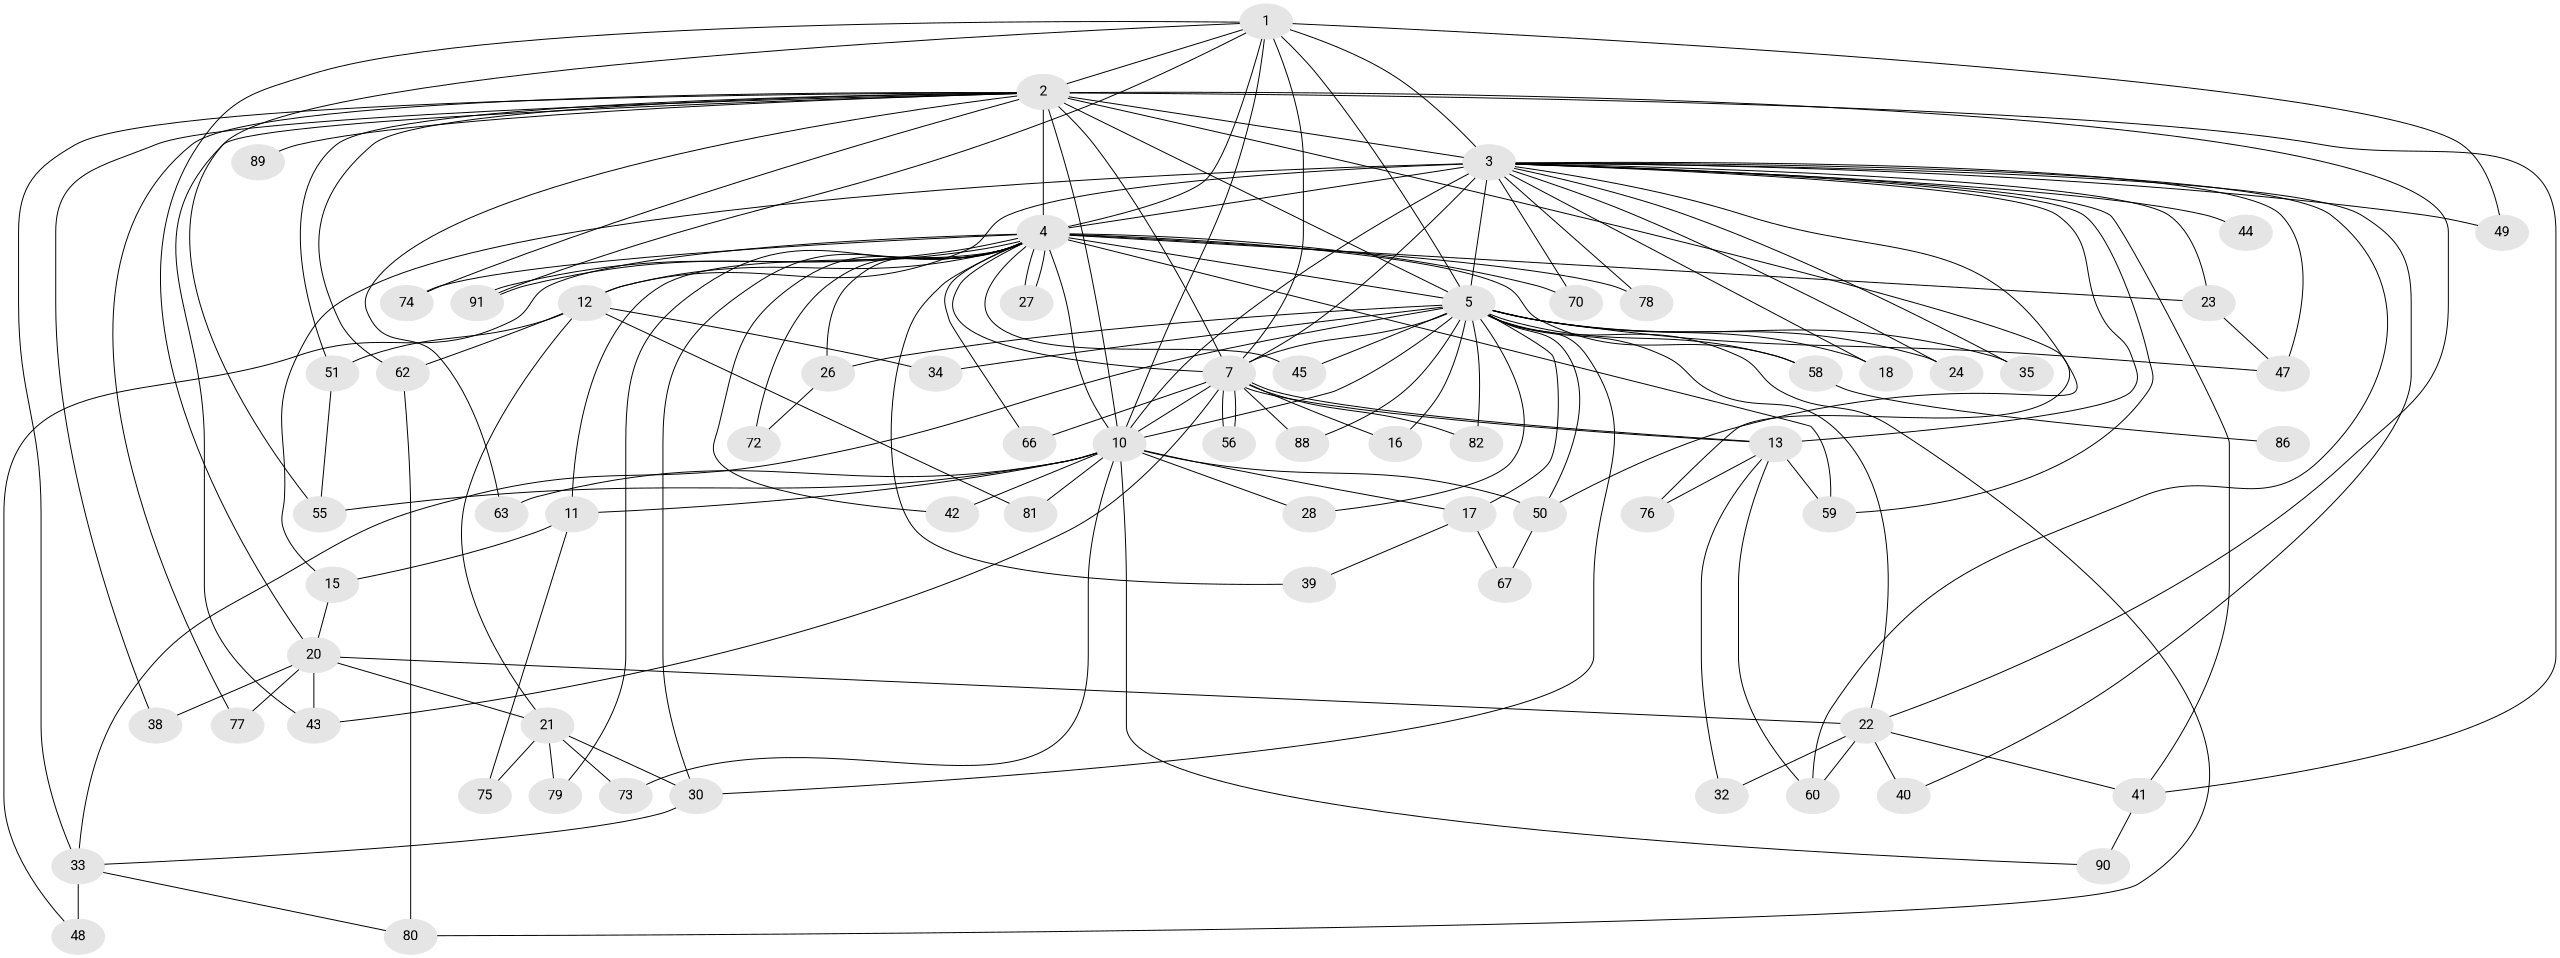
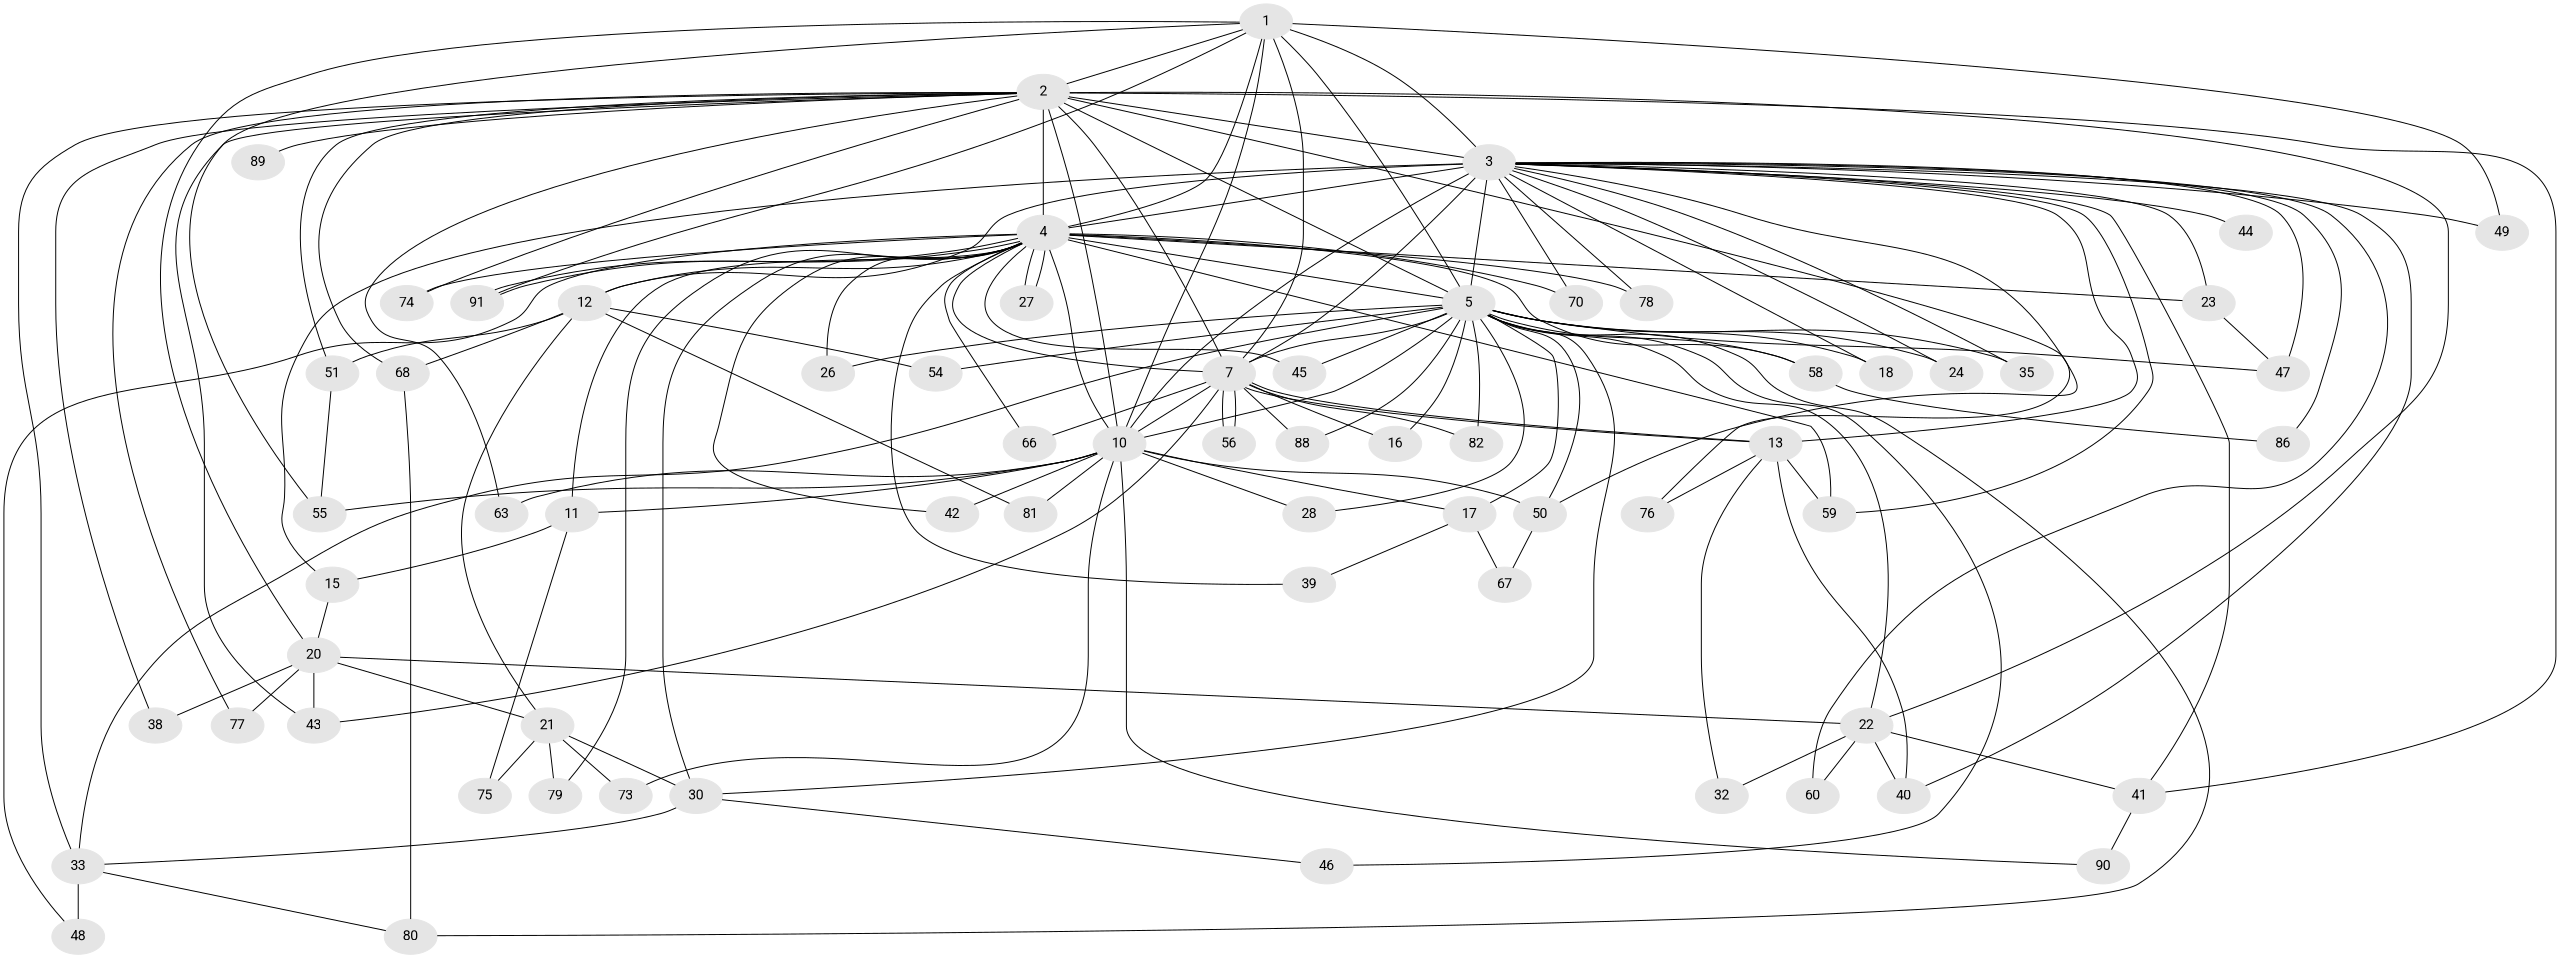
  graph {
    fontname=Roboto
    node [color=gray90 fontname=Roboto style=filled]
    edge [fontname=Roboto]
    1 [super="+19"]
    2 [super="+25"]
    3 [super="+6"]
    4 [super="+8"]
    5 [super="+9"]
    7 [super="+34"]
    10 [super="+14"]
    20 [super="+57"]
    49
    55 [super="+69"]
    n11 [label=91 super="+81"]
    22 [super="+31"]
    33 [super="+53"]
    38
    41 [super="+83"]
    43 [super="+65"]
    51
-   62
+   62 [label=68]
    63
    74
    76
    77
    89
    12 [super="+29"]
    13 [super="+37"]
    15
    18
    23
    24
    35
    40
    44
    47 [super="+52"]
    50 [super="+64"]
    59 [super="+91"]
    60 [super="+85"]
    70
    78
    86
    11 [super="+84"]
    26
    27
    30 [super="+36"]
    39
    42
    45
    48
    58
    66
-   72
    79
    16
    17
    28
-   54 [label=34]
+   46
+   54
    80 [super="+87"]
    82
    88
    56
    n61 [label=81]
    73
    90
    21 [super="+68"]
    32
    67
    75
    1 -- 2
    1 -- 3 [weight=2]
    1 -- 4 [weight=2]
    1 -- 5 [weight=2]
    1 -- 7
    1 -- 10 [weight=2]
    1 -- 20
    1 -- 49
    1 -- 55
    1 -- n11
    2 -- 3 [weight=2]
    2 -- 4 [weight=2]
    2 -- 5 [weight=2]
    2 -- 7
    2 -- 10
    2 -- 22
    2 -- 33
    2 -- 38
    2 -- 41
    2 -- 43
    2 -- 51
    2 -- 62
    2 -- 63
    2 -- 74
    2 -- 76
    2 -- 77
    2 -- 89
    3 -- 4 [weight=4]
    3 -- 5 [weight=4]
    3 -- 7 [weight=3]
    3 -- 10 [weight=2]
    3 -- 49
    3 -- 41
    3 -- 12 [weight=2]
    3 -- 13
    3 -- 15
    3 -- 18
    3 -- 23
    3 -- 24
    3 -- 35
    3 -- 40
    3 -- 44
    3 -- 47
    3 -- 50
    3 -- 59
    3 -- 60
    3 -- 70
    3 -- 78
+   3 -- 86
    4 -- 5 [weight=4]
    4 -- 7 [weight=2]
    4 -- 10 [weight=2]
    4 -- n11
    4 -- n11
    4 -- 74
    4 -- 12
    4 -- 23
    4 -- 59
    4 -- 70
    4 -- 78
    4 -- 11 [weight=2]
    4 -- 26
    4 -- 27
    4 -- 27
    4 -- 30
    4 -- 39
    4 -- 42
    4 -- 45
    4 -- 48
    4 -- 58
    4 -- 66
-   4 -- 72
    4 -- 79
    5 -- 7 [weight=2]
    5 -- 10 [weight=3]
    5 -- 22 [weight=2]
    5 -- 33
    5 -- 18
    5 -- 24
    5 -- 35
    5 -- 47
    5 -- 50
    5 -- 26
    5 -- 30
    5 -- 45
    5 -- 58
    5 -- 16
    5 -- 17
    5 -- 28
+   5 -- 46
    5 -- 54
    5 -- 80
    5 -- 82
    5 -- 88
    7 -- 10
    7 -- 43
    7 -- 13
    7 -- 13
    7 -- 66
    7 -- 16
    7 -- 82
    7 -- 88
    7 -- 56
    7 -- 56
    10 -- 55
    10 -- 63
    10 -- 50
    10 -- 11
    10 -- 42
    10 -- 17
    10 -- 28
    10 -- n61
    10 -- 73
    10 -- 90
    20 -- 22
    20 -- 38
    20 -- 43
    20 -- 77
    20 -- 21
    22 -- 41
    22 -- 40
    22 -- 60
    22 -- 32
    33 -- 48 [weight=2]
    33 -- 80
    41 -- 90
    51 -- 55
    62 -- 80
    12 -- 51
    12 -- 62
    12 -- 54
    12 -- n61
    12 -- 21
    13 -- 76
    13 -- 59
-   13 -- 60
+   13 -- 40
    13 -- 32
    15 -- 20
    23 -- 47
    50 -- 67
    11 -- 15
    11 -- 75
-   26 -- 72
    30 -- 33
+   30 -- 46
    58 -- 86
    17 -- 39
    17 -- 67
    21 -- 30
    21 -- 79
    21 -- 73
    21 -- 75
  }
